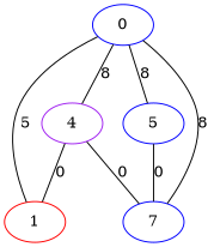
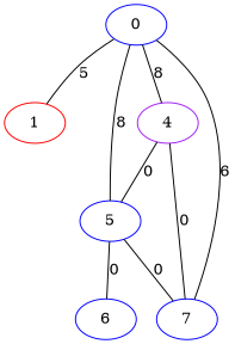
  graph {
    node [color=blue weight=3]
    0 [weight=1]
    1 [color=red weight=1]
    4 [color=purple weight=4]
    5
    7
+   6
    0 -- 1 [label=5]
    0 -- 4 [label=8]
    0 -- 5 [label=8]
-   0 -- 7 [label=8]
-   4 -- 1 [label=0]
+   0 -- 7 [label=6]
+   4 -- 5 [label=0]
    4 -- 7 [label=0]
    5 -- 7 [label=0]
+   5 -- 6 [label=0]
  }
